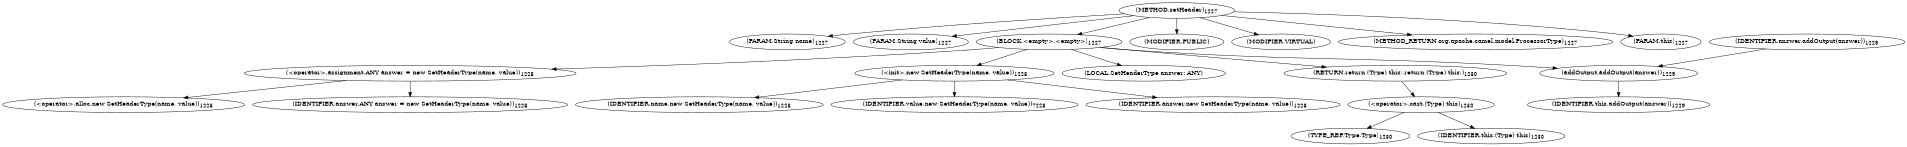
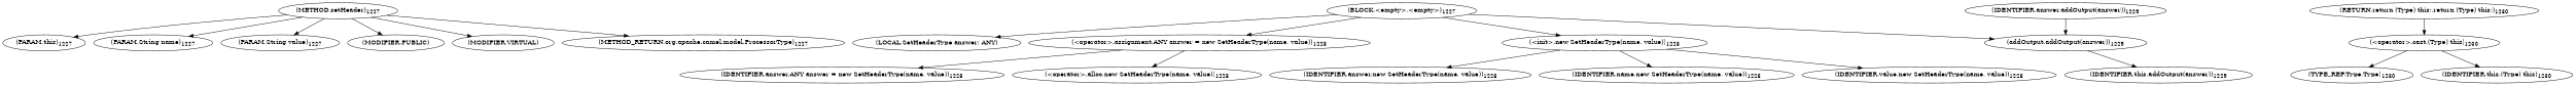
  digraph {
    n1 [label=<(METHOD,setHeader)<SUB>1227</SUB>>]
    n2 [label=<(PARAM,this)<SUB>1227</SUB>>]
    n3 [label=<(PARAM,String name)<SUB>1227</SUB>>]
    n4 [label=<(PARAM,String value)<SUB>1227</SUB>>]
    n5 [label=<(BLOCK,&lt;empty&gt;,&lt;empty&gt;)<SUB>1227</SUB>>]
    n6 [label=<(MODIFIER,PUBLIC)>]
    n7 [label=<(MODIFIER,VIRTUAL)>]
    n8 [label=<(METHOD_RETURN,org.apache.camel.model.ProcessorType)<SUB>1227</SUB>>]
    n9 [label=<(LOCAL,SetHeaderType answer: ANY)>]
    n10 [label=<(&lt;operator&gt;.assignment,ANY answer = new SetHeaderType(name, value))<SUB>1228</SUB>>]
    n11 [label=<(&lt;init&gt;,new SetHeaderType(name, value))<SUB>1228</SUB>>]
    n12 [label=<(addOutput,addOutput(answer))<SUB>1229</SUB>>]
    n13 [label=<(RETURN,return (Type) this;,return (Type) this;)<SUB>1230</SUB>>]
    n14 [label=<(IDENTIFIER,answer,ANY answer = new SetHeaderType(name, value))<SUB>1228</SUB>>]
    n15 [label=<(&lt;operator&gt;.alloc,new SetHeaderType(name, value))<SUB>1228</SUB>>]
    n16 [label=<(IDENTIFIER,answer,new SetHeaderType(name, value))<SUB>1228</SUB>>]
    n17 [label=<(IDENTIFIER,name,new SetHeaderType(name, value))<SUB>1228</SUB>>]
-   n18 [label=<(IDENTIFIER,value,new SetHeaderType(name, value))<SUB>7228</SUB>>]
+   n18 [label=<(IDENTIFIER,value,new SetHeaderType(name, value))<SUB>1228</SUB>>]
    n19 [label=<(IDENTIFIER,this,addOutput(answer))<SUB>1229</SUB>>]
    n20 [label=<(&lt;operator&gt;.cast,(Type) this)<SUB>1230</SUB>>]
    n21 [label=<(IDENTIFIER,answer,addOutput(answer))<SUB>1229</SUB>>]
    n22 [label=<(TYPE_REF,Type,Type)<SUB>1230</SUB>>]
    n23 [label=<(IDENTIFIER,this,(Type) this)<SUB>1230</SUB>>]
    n1 -> n2
    n1 -> n3
    n1 -> n4
-   n1 -> n5
    n1 -> n6
    n1 -> n7
    n1 -> n8
    n5 -> n9
    n5 -> n10
    n5 -> n11
    n5 -> n12
-   n5 -> n13
    n10 -> n14
    n10 -> n15
    n11 -> n16
    n11 -> n17
    n11 -> n18
    n12 -> n19
    n13 -> n20
    n20 -> n22
    n20 -> n23
    n21 -> n12
  }
